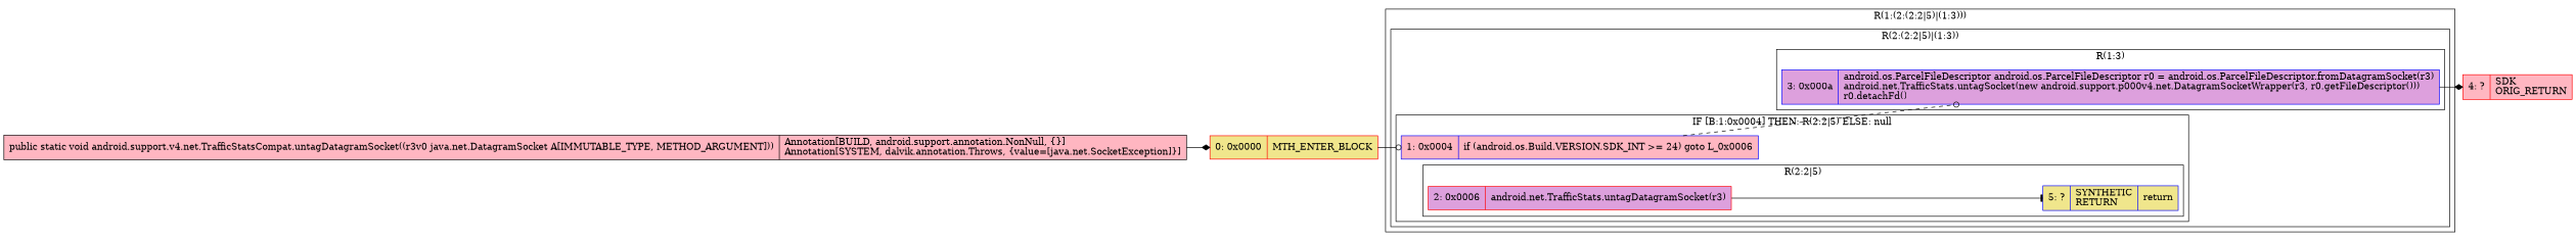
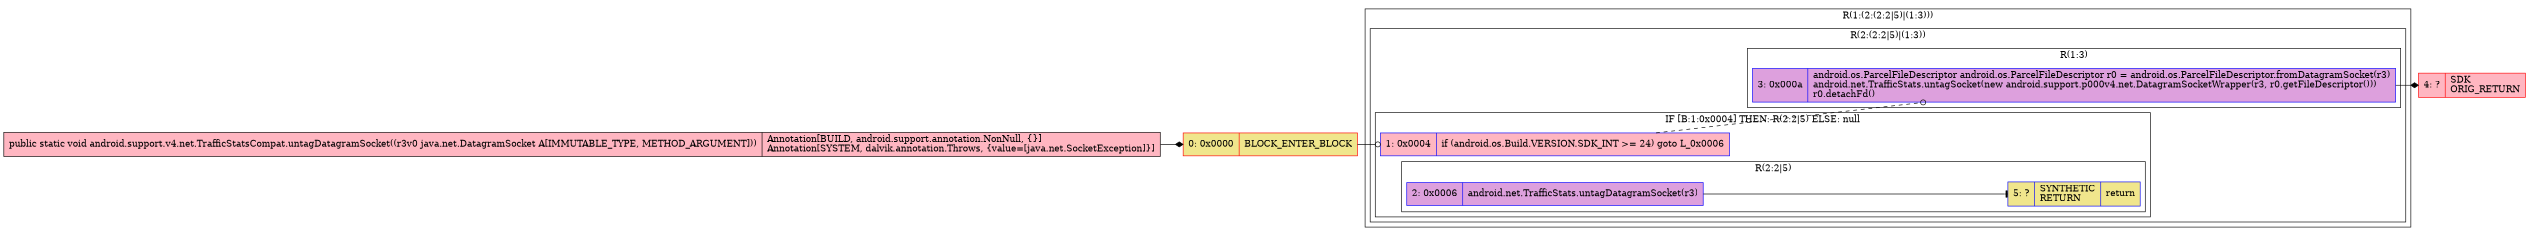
  digraph {
    rankdir=LR
    node [color=blue fillcolor=lightpink shape=record style=filled]
    edge [arrowhead=odot]
-   n1 [color=red fillcolor=plum label="{2\:\ 0x0006|android.net.TrafficStats.untagDatagramSocket(r3)\l}"]
+   n1 [fillcolor=plum label="{2\:\ 0x0006|android.net.TrafficStats.untagDatagramSocket(r3)\l}"]
    n2 [fillcolor=khaki label="{5\:\ ?|SYNTHETIC\lRETURN\l|return\l}"]
    n3 [label="{1\:\ 0x0004|if (android.os.Build.VERSION.SDK_INT \>= 24) goto L_0x0006\l}"]
    n4 [fillcolor=plum label="{3\:\ 0x000a|android.os.ParcelFileDescriptor android.os.ParcelFileDescriptor r0 = android.os.ParcelFileDescriptor.fromDatagramSocket(r3)\landroid.net.TrafficStats.untagSocket(new android.support.p000v4.net.DatagramSocketWrapper(r3, r0.getFileDescriptor()))\lr0.detachFd()\l}"]
    n5 [color=red label="{4\:\ ?|SDK\lORIG_RETURN\l}"]
-   n6 [color=red fillcolor=khaki label="{0\:\ 0x0000|MTH_ENTER_BLOCK\l}"]
+   n6 [color=red fillcolor=khaki label="{0\:\ 0x0000|BLOCK_ENTER_BLOCK\l}"]
    n7 [label="{public static void android.support.v4.net.TrafficStatsCompat.untagDatagramSocket((r3v0 java.net.DatagramSocket A[IMMUTABLE_TYPE, METHOD_ARGUMENT]))  | Annotation[BUILD, android.support.annotation.NonNull, \{\}]\lAnnotation[SYSTEM, dalvik.annotation.Throws, \{value=[java.net.SocketException]\}]\l}" color=""]
    subgraph cluster_1 {
      label="R(1:(2:(2:2|5)|(1:3)))"
      subgraph cluster_2 {
        label="R(2:(2:2|5)|(1:3))"
        subgraph cluster_3 {
          label="IF [B:1:0x0004] THEN: R(2:2|5) ELSE: null"
          n3
          subgraph cluster_4 {
            label="R(2:2|5)"
            n1
            n2
          }
        }
        subgraph cluster_5 {
          label="R(1:3)"
          n4
        }
      }
    }
    n1 -> n2 [arrowhead=tee]
    n3 -> n4 [style=dashed]
    n4 -> n5 [arrowhead=diamond]
    n6 -> n3
    n7 -> n6 [arrowhead=diamond]
  }
